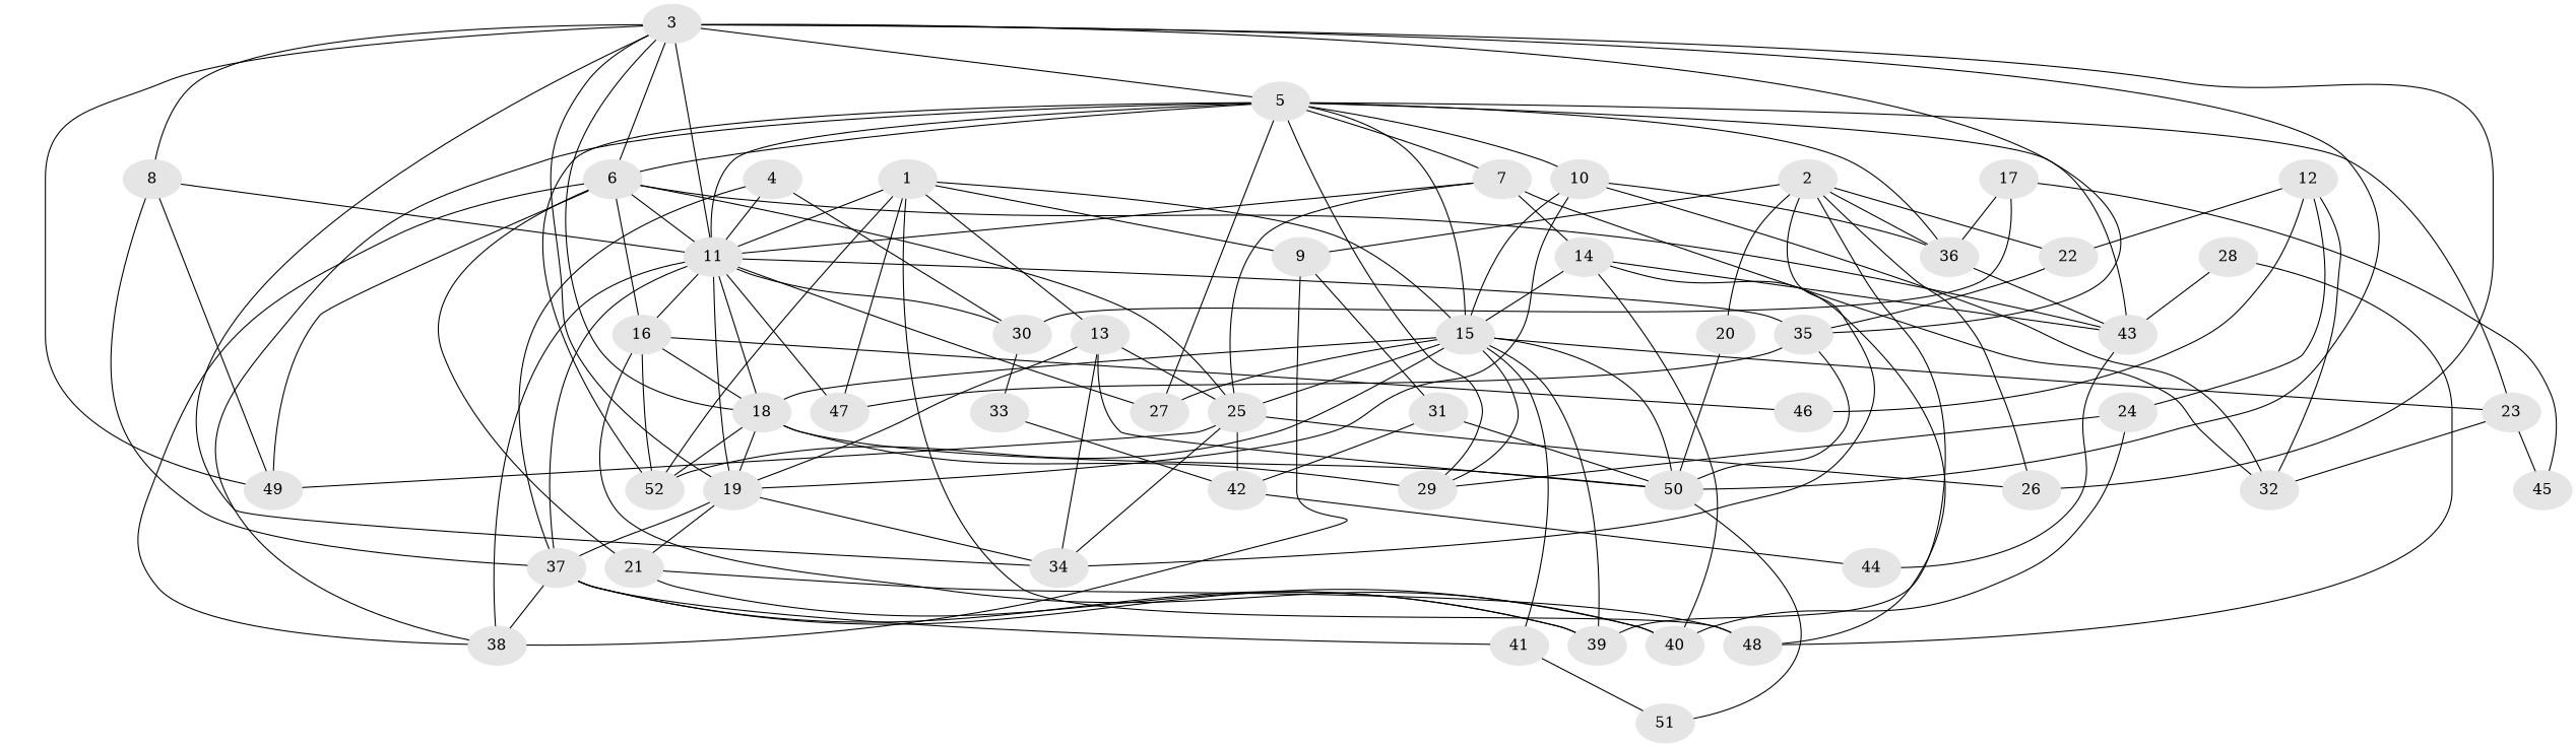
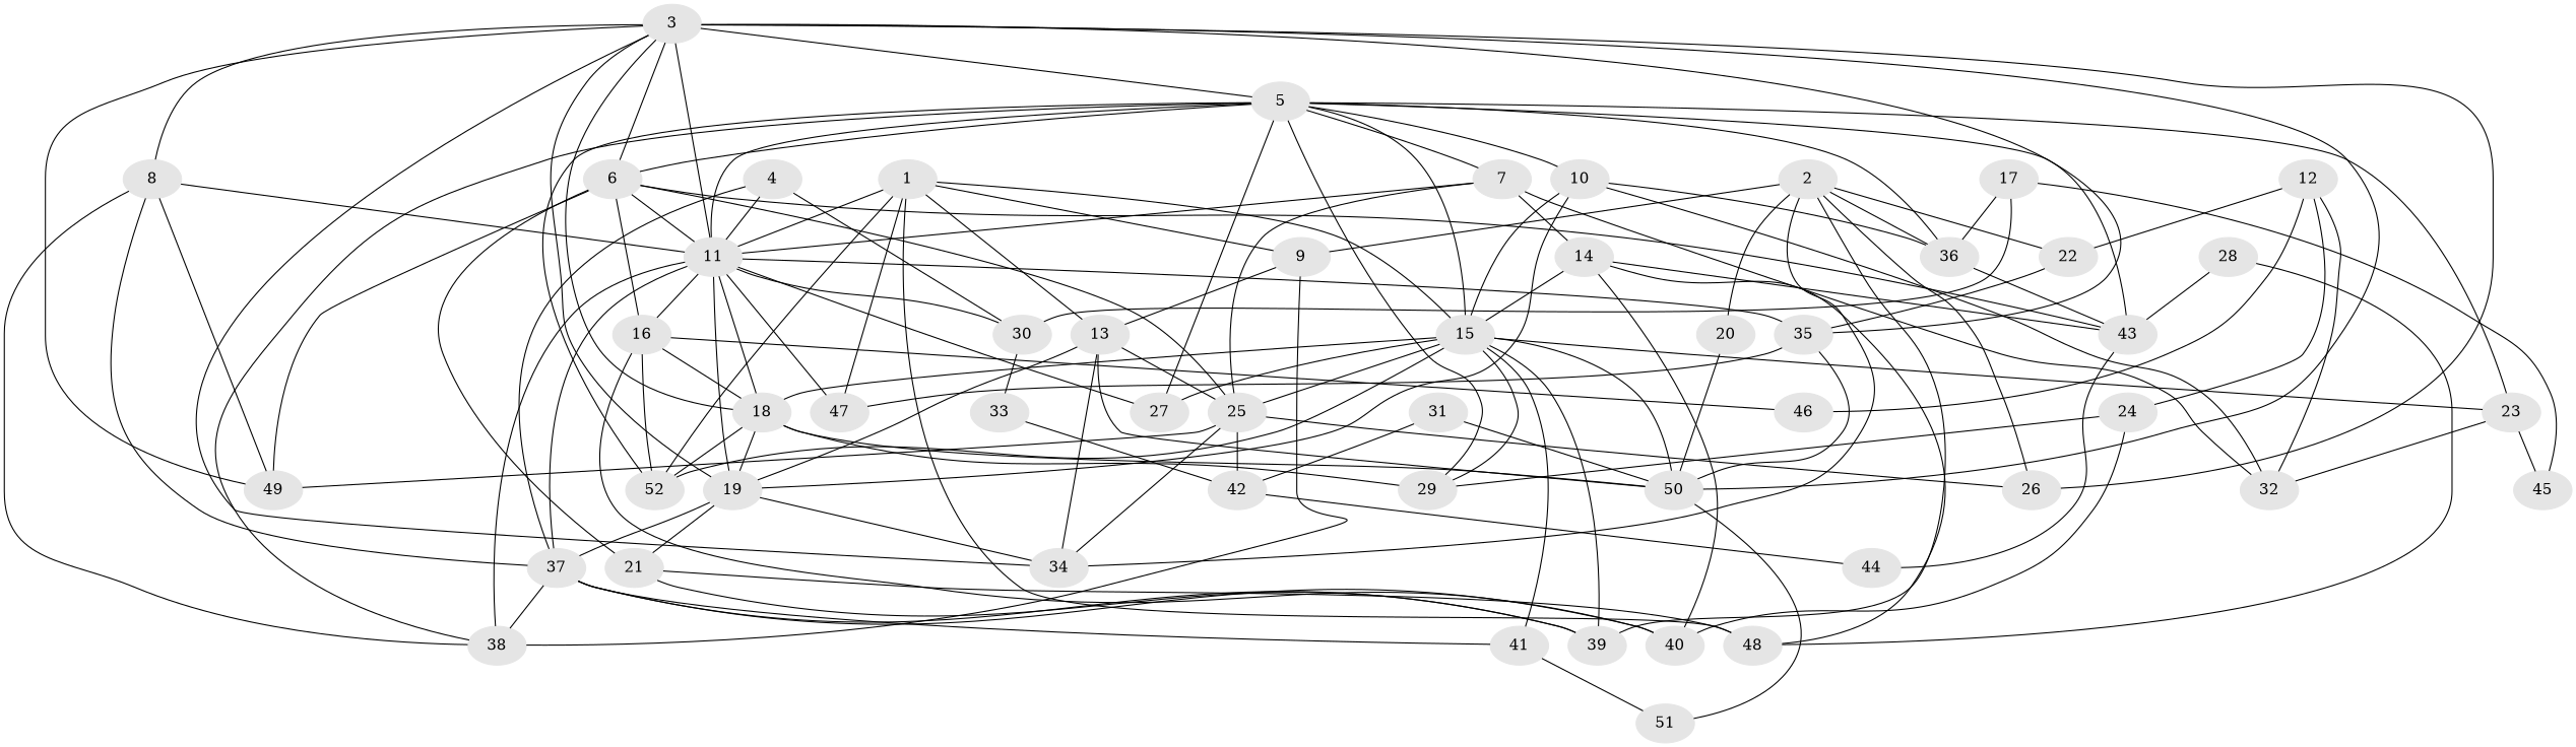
  graph {
    node [color=gray90 style=filled]
    edge [weight=1.0]
    1
    9
    11
    13
    15
    47
    48
    52
    38
    18
    19
    35
    30
    37
    27
    16
    34
    50
    25
    39
    23
    29
    41
    2
    20
    22
    26
    36
    43
    3
    5
    6
    8
    49
    7
    10
    21
    51
    4
    33
    40
    14
    32
    45
    44
    46
    42
    31
    12
    24
    17
    28
    1 -- 9
    1 -- 11 [weight=2.0]
    1 -- 13
    1 -- 15
    1 -- 47
    1 -- 48
    1 -- 52
-   9 -- 31
+   9 -- 13
    9 -- 38
    11 -- 47
    11 -- 38
    11 -- 18 [weight=2.0]
    11 -- 19 [weight=2.0]
    11 -- 35
    11 -- 30
    11 -- 37
    11 -- 27
    11 -- 16
    13 -- 19
    13 -- 34
    13 -- 50
    13 -- 25
    15 -- 52
    15 -- 18 [weight=2.0]
    15 -- 27
    15 -- 50 [weight=2.0]
    15 -- 25
    15 -- 39
    15 -- 23
    15 -- 29
    15 -- 41
    18 -- 52
    18 -- 19
    18 -- 50
    18 -- 29 [weight=3.0]
    19 -- 37
    19 -- 34
    19 -- 21
    35 -- 47
    35 -- 50
    30 -- 33
    37 -- 38 [weight=2.0]
    37 -- 39
    37 -- 41
    37 -- 40
    16 -- 52
    16 -- 18
    16 -- 40
    16 -- 46
    50 -- 51
    25 -- 34
    25 -- 26
    25 -- 49
    25 -- 42
    23 -- 32
    23 -- 45
    41 -- 51
    2 -- 9
    2 -- 34
    2 -- 39
    2 -- 20
    2 -- 22
    2 -- 26
    2 -- 36
    20 -- 50
    22 -- 35
    36 -- 43
    43 -- 44
    3 -- 11 [weight=3.0]
    3 -- 18
    3 -- 19
    3 -- 35
    3 -- 34
    3 -- 50
    3 -- 26
    3 -- 5 [weight=2.0]
    3 -- 6
    3 -- 8
    3 -- 49
    5 -- 11 [weight=2.0]
    5 -- 15
    5 -- 52
    5 -- 38
    5 -- 27
    5 -- 23
    5 -- 29
    5 -- 36 [weight=2.0]
    5 -- 43
    5 -- 6
    5 -- 7
    5 -- 10
    6 -- 11
    6 -- 16
    6 -- 25
    6 -- 43
    6 -- 49
    6 -- 21
    8 -- 11 [weight=2.0]
-   6 -- 38
+   8 -- 38
    8 -- 37
    8 -- 49
    7 -- 11
    7 -- 25
    7 -- 14
    7 -- 32 [weight=2.0]
    10 -- 15
    10 -- 19
    10 -- 36
    10 -- 32
    21 -- 48
    21 -- 39
    4 -- 11 [weight=2.0]
    4 -- 30
    4 -- 37
    33 -- 42
    14 -- 15
    14 -- 48
    14 -- 43
    14 -- 40
    42 -- 44
    31 -- 50
    31 -- 42
    12 -- 22
    12 -- 32
    12 -- 46
    12 -- 24
    24 -- 29
    24 -- 40
    17 -- 30
    17 -- 36
    17 -- 45
    28 -- 48
    28 -- 43
  }
